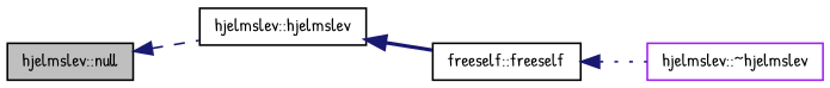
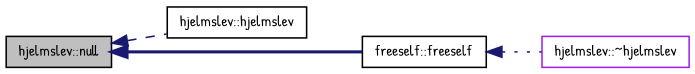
  digraph {
    fontname="Patrick Hand"
    rankdir=LR
    node [color=black fillcolor=white fontname="Patrick Hand" fontsize=10 shape=record style=filled]
    edge [color=midnightblue dir=back fontname="Patrick Hand" fontsize=10 labelfontname=Helvetica labelfontsize=10]
    n1 [fillcolor=grey75 fontcolor=black height=0.2 label="hjelmslev::null" width=0.4]
    n2 [height=0.2 label="hjelmslev::hjelmslev" width=0.4]
    n3 [height=0.2 label="freeself::freeself" width=0.4]
    n4 [color=purple height=0.2 label="hjelmslev::~hjelmslev" width=0.4]
    n1 -> n2 [style=dashed]
-   n2 -> n3 [style=bold]
+   n1 -> n3 [style=bold]
    n3 -> n4 [style=dotted]
  }
